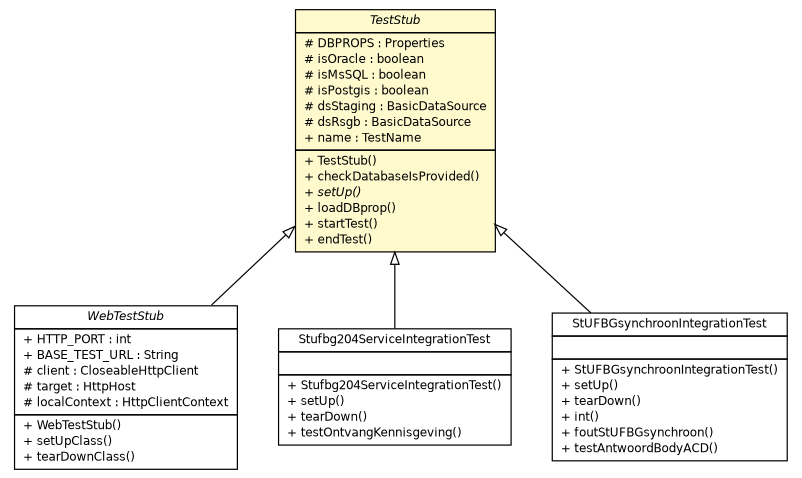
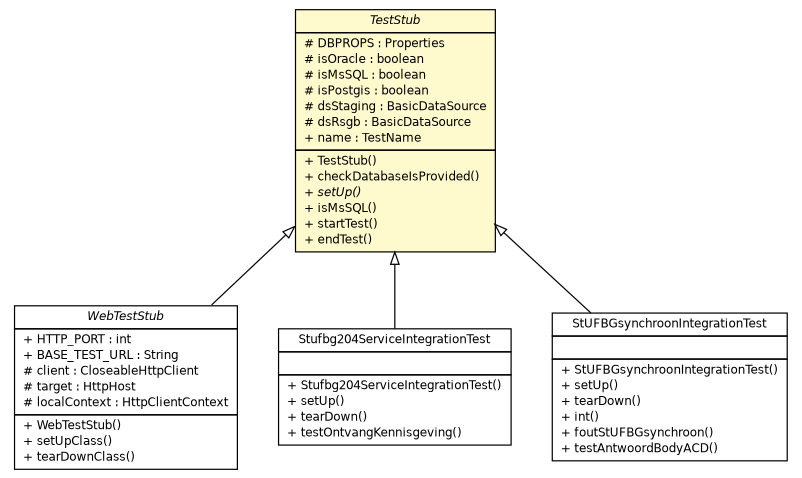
  digraph {
    nodesep=0.25
    ranksep=0.5
    node [fontcolor=black fontname=Helvetica fontsize=10.0 shape=plaintext]
    edge [arrowtail=empty dir=back fontname=Helvetica fontsize=10 headport=p labelfontname=Helvetica labelfontsize=10 tailport=p]
    n1 [label=<<table title="nl.b3p.brmo.stufbg204.WebTestStub" border="0" cellborder="1" cellspacing="0" cellpadding="2" port="p" href="./WebTestStub.html"> 		<tr><td><table border="0" cellspacing="0" cellpadding="1"> <tr><td align="center" balign="center"><font face="Helvetica-Oblique"> WebTestStub </font></td></tr> 		</table></td></tr> 		<tr><td><table border="0" cellspacing="0" cellpadding="1"> <tr><td align="left" balign="left"> + HTTP_PORT : int </td></tr> <tr><td align="left" balign="left"> + BASE_TEST_URL : String </td></tr> <tr><td align="left" balign="left"> # client : CloseableHttpClient </td></tr> <tr><td align="left" balign="left"> # target : HttpHost </td></tr> <tr><td align="left" balign="left"> # localContext : HttpClientContext </td></tr> 		</table></td></tr> 		<tr><td><table border="0" cellspacing="0" cellpadding="1"> <tr><td align="left" balign="left"> + WebTestStub() </td></tr> <tr><td align="left" balign="left"> + setUpClass() </td></tr> <tr><td align="left" balign="left"> + tearDownClass() </td></tr> 		</table></td></tr> 		</table>>]
    n2 [label=<<table title="nl.b3p.brmo.stufbg204.Stufbg204ServiceIntegrationTest" border="0" cellborder="1" cellspacing="0" cellpadding="2" port="p" href="./Stufbg204ServiceIntegrationTest.html"> 		<tr><td><table border="0" cellspacing="0" cellpadding="1"> <tr><td align="center" balign="center"> Stufbg204ServiceIntegrationTest </td></tr> 		</table></td></tr> 		<tr><td><table border="0" cellspacing="0" cellpadding="1"> <tr><td align="left" balign="left">  </td></tr> 		</table></td></tr> 		<tr><td><table border="0" cellspacing="0" cellpadding="1"> <tr><td align="left" balign="left"> + Stufbg204ServiceIntegrationTest() </td></tr> <tr><td align="left" balign="left"> + setUp() </td></tr> <tr><td align="left" balign="left"> + tearDown() </td></tr> <tr><td align="left" balign="left"> + testOntvangKennisgeving() </td></tr> 		</table></td></tr> 		</table>>]
    n3 [label=<<table title="nl.b3p.brmo.stufbg204.StUFBGsynchroonIntegrationTest" border="0" cellborder="1" cellspacing="0" cellpadding="2" port="p" href="./StUFBGsynchroonIntegrationTest.html"> 		<tr><td><table border="0" cellspacing="0" cellpadding="1"> <tr><td align="center" balign="center"> StUFBGsynchroonIntegrationTest </td></tr> 		</table></td></tr> 		<tr><td><table border="0" cellspacing="0" cellpadding="1"> <tr><td align="left" balign="left">  </td></tr> 		</table></td></tr> 		<tr><td><table border="0" cellspacing="0" cellpadding="1"> <tr><td align="left" balign="left"> + StUFBGsynchroonIntegrationTest() </td></tr> <tr><td align="left" balign="left"> + setUp() </td></tr> <tr><td align="left" balign="left"> + tearDown() </td></tr> <tr><td align="left" balign="left"> + int() </td></tr> <tr><td align="left" balign="left"> + foutStUFBGsynchroon() </td></tr> <tr><td align="left" balign="left"> + testAntwoordBodyACD() </td></tr> 		</table></td></tr> 		</table>>]
-   n4 [label=<<table title="nl.b3p.brmo.stufbg204.TestStub" border="0" cellborder="1" cellspacing="0" cellpadding="2" port="p" bgcolor="lemonChiffon" href="./TestStub.html"> 		<tr><td><table border="0" cellspacing="0" cellpadding="1"> <tr><td align="center" balign="center"><font face="Helvetica-Oblique"> TestStub </font></td></tr> 		</table></td></tr> 		<tr><td><table border="0" cellspacing="0" cellpadding="1"> <tr><td align="left" balign="left"> # DBPROPS : Properties </td></tr> <tr><td align="left" balign="left"> # isOracle : boolean </td></tr> <tr><td align="left" balign="left"> # isMsSQL : boolean </td></tr> <tr><td align="left" balign="left"> # isPostgis : boolean </td></tr> <tr><td align="left" balign="left"> # dsStaging : BasicDataSource </td></tr> <tr><td align="left" balign="left"> # dsRsgb : BasicDataSource </td></tr> <tr><td align="left" balign="left"> + name : TestName </td></tr> 		</table></td></tr> 		<tr><td><table border="0" cellspacing="0" cellpadding="1"> <tr><td align="left" balign="left"> + TestStub() </td></tr> <tr><td align="left" balign="left"> + checkDatabaseIsProvided() </td></tr> <tr><td align="left" balign="left"><font face="Helvetica-Oblique" point-size="10.0"> + setUp() </font></td></tr> <tr><td align="left" balign="left"> + loadDBprop() </td></tr> <tr><td align="left" balign="left"> + startTest() </td></tr> <tr><td align="left" balign="left"> + endTest() </td></tr> 		</table></td></tr> 		</table>>]
+   n4 [label=<<table title="nl.b3p.brmo.stufbg204.TestStub" border="0" cellborder="1" cellspacing="0" cellpadding="2" port="p" bgcolor="lemonChiffon" href="./TestStub.html"> 		<tr><td><table border="0" cellspacing="0" cellpadding="1"> <tr><td align="center" balign="center"><font face="Helvetica-Oblique"> TestStub </font></td></tr> 		</table></td></tr> 		<tr><td><table border="0" cellspacing="0" cellpadding="1"> <tr><td align="left" balign="left"> # DBPROPS : Properties </td></tr> <tr><td align="left" balign="left"> # isOracle : boolean </td></tr> <tr><td align="left" balign="left"> # isMsSQL : boolean </td></tr> <tr><td align="left" balign="left"> # isPostgis : boolean </td></tr> <tr><td align="left" balign="left"> # dsStaging : BasicDataSource </td></tr> <tr><td align="left" balign="left"> # dsRsgb : BasicDataSource </td></tr> <tr><td align="left" balign="left"> + name : TestName </td></tr> 		</table></td></tr> 		<tr><td><table border="0" cellspacing="0" cellpadding="1"> <tr><td align="left" balign="left"> + TestStub() </td></tr> <tr><td align="left" balign="left"> + checkDatabaseIsProvided() </td></tr> <tr><td align="left" balign="left"><font face="Helvetica-Oblique" point-size="10.0"> + setUp() </font></td></tr> <tr><td align="left" balign="left"> + isMsSQL() </td></tr> <tr><td align="left" balign="left"> + startTest() </td></tr> <tr><td align="left" balign="left"> + endTest() </td></tr> 		</table></td></tr> 		</table>>]
    n4 -> n1
    n4 -> n2
    n4 -> n3
  }
